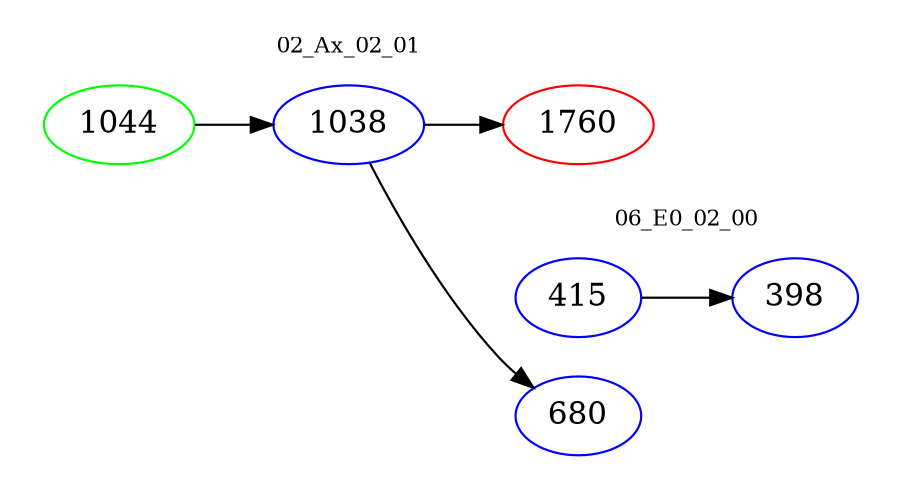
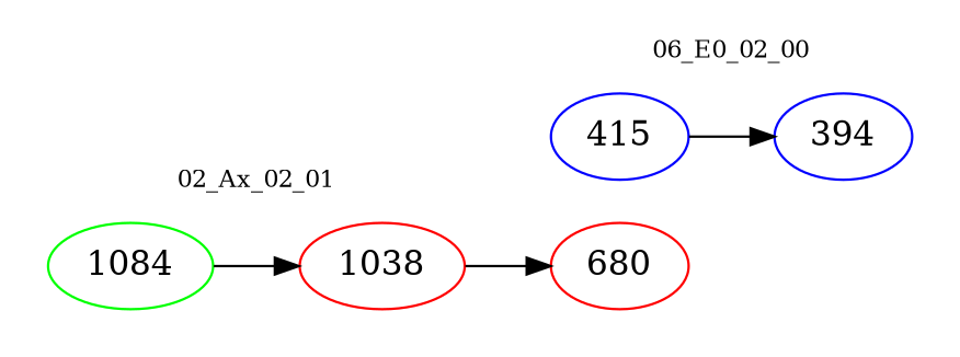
  digraph {
    rankdir=LR
    node [color=blue]
    edge [color=black]
-   n1 [color=green label=1044]
-   n2 [label=1038]
-   n3 [color=red label=1760]
+   n1 [color=green label=1084]
+   n2 [color=red label=1038]
    n4 [label=415]
-   n5 [label=398]
-   n6 [label=680]
+   n5 [label=394]
+   n6 [color=red label=680]
    subgraph cluster_1 {
      color=white
      fontsize=10
      label="02_Ax_02_01"
      n1
      n2
-     n3
    }
    subgraph cluster_2 {
      color=white
      fontsize=10
      label="06_E0_02_00"
      n4
      n5
      n6
    }
    n1 -> n2
-   n2 -> n3
    n2 -> n6
    n4 -> n5
  }
